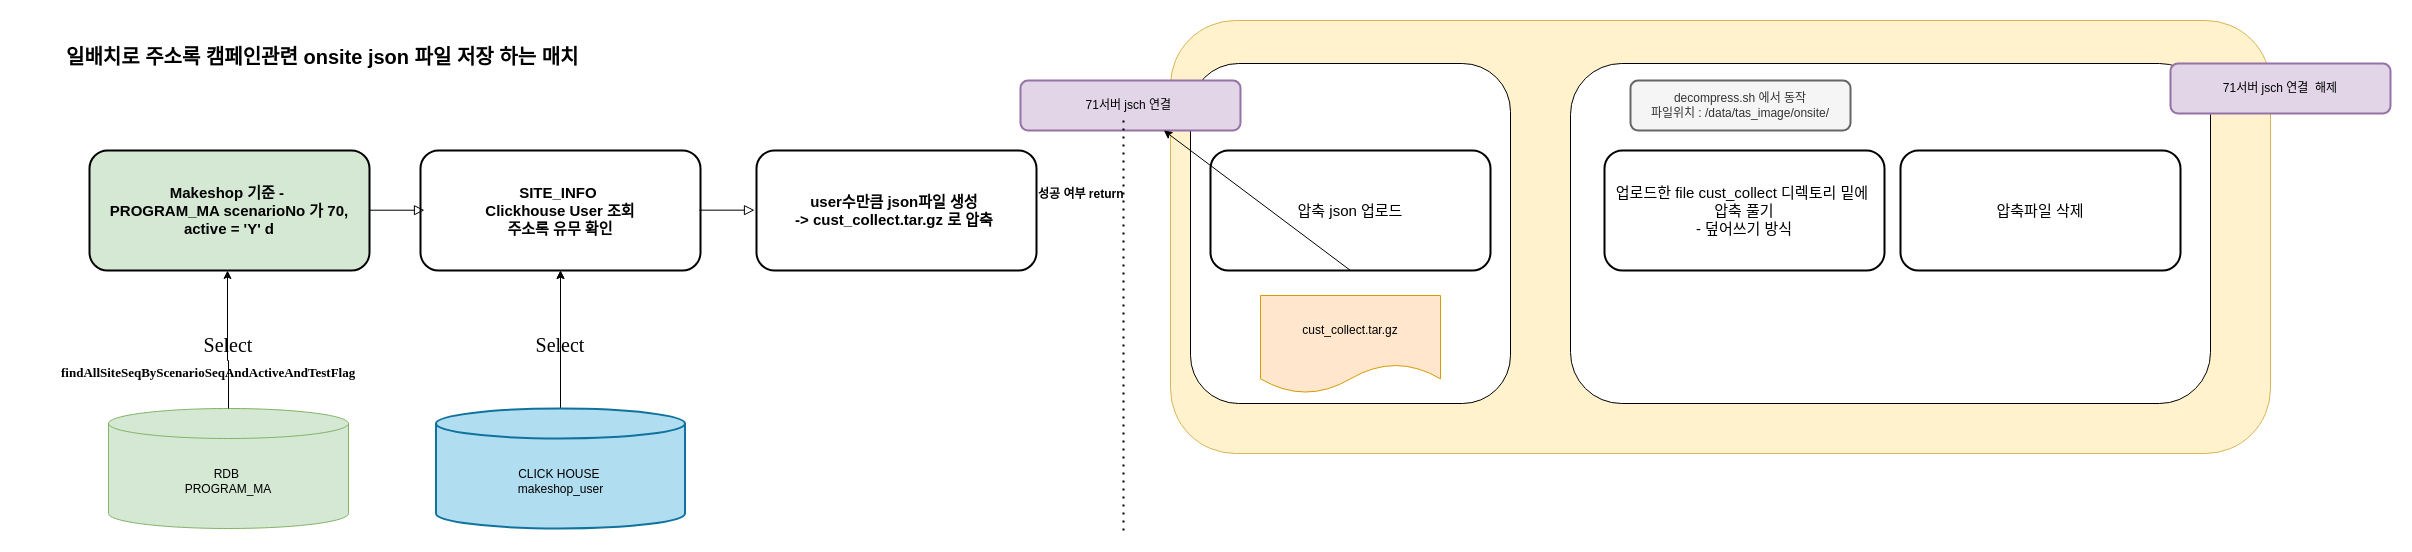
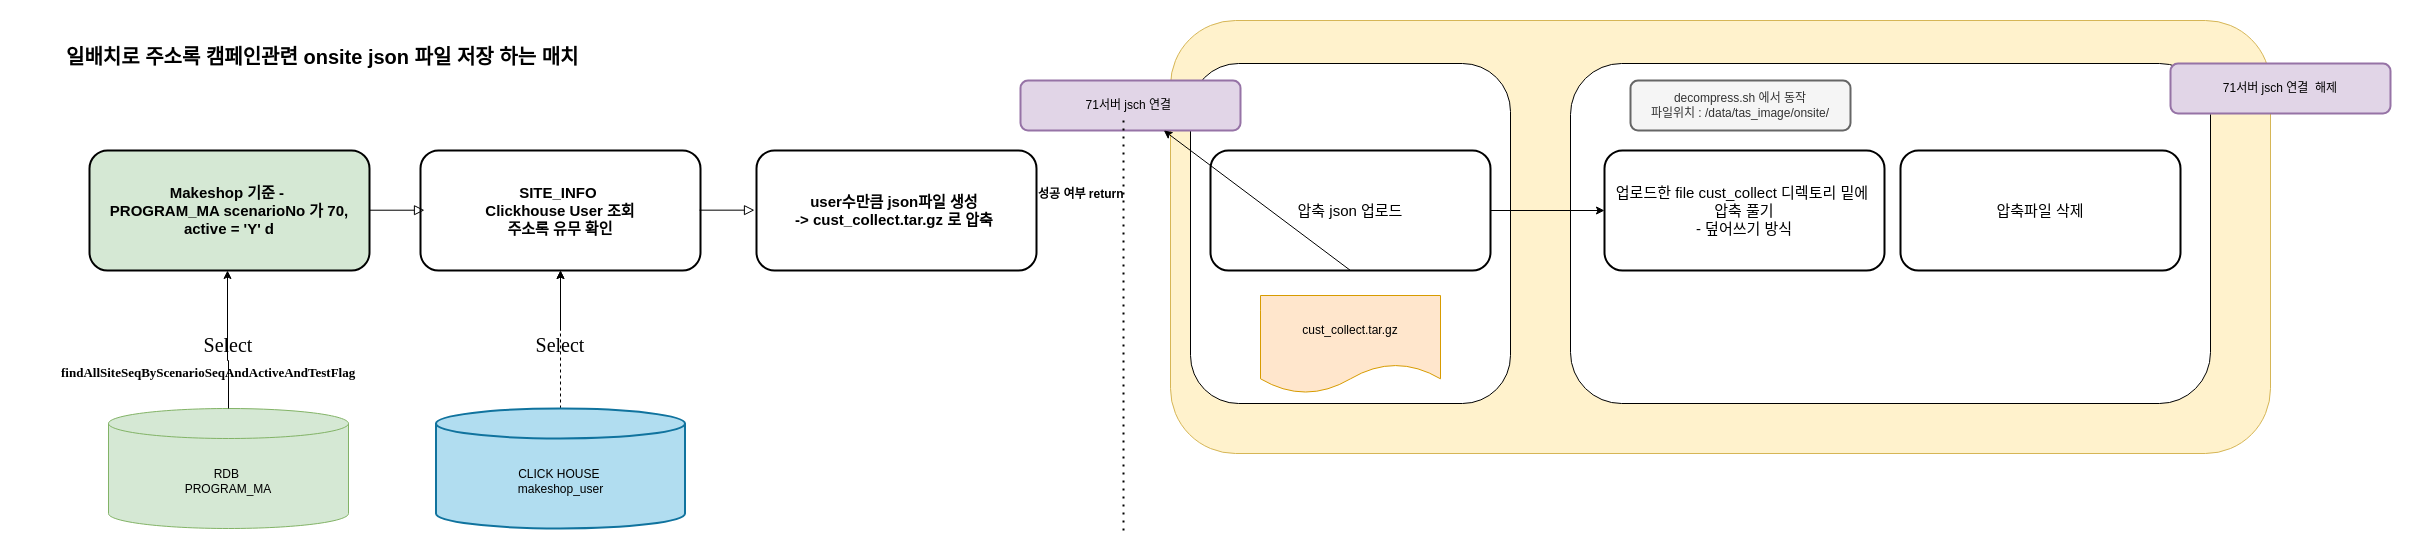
  <mxCell id="0" />
  <mxCell id="1" parent="0" />
  <mxCell id="2" value="" style="rounded=1;whiteSpace=wrap;html=1;fillColor=#fff2cc;strokeColor=#d6b656;" vertex="1" parent="1"><mxGeometry x="1170" y="20" width="1100" height="433" as="geometry" /></mxCell>
  <mxCell id="3" value="" style="rounded=1;whiteSpace=wrap;html=1;" vertex="1" parent="1"><mxGeometry x="1570" y="63" width="640" height="340" as="geometry" /></mxCell>
  <mxCell id="4" value="" style="rounded=1;whiteSpace=wrap;html=1;" vertex="1" parent="1"><mxGeometry x="1190" y="63" width="320" height="340" as="geometry" /></mxCell>
  <mxCell id="5" value="&lt;span style=&quot;font-size: 20px;&quot;&gt;&lt;font style=&quot;font-size: 20px;&quot;&gt;일배치로 주소록 캠페인관련 onsite json 파일 저장 하는 매치&lt;/font&gt;&amp;nbsp;&lt;/span&gt;" style="text;strokeColor=none;align=center;fillColor=none;html=1;verticalAlign=middle;whiteSpace=wrap;rounded=0;fontStyle=1;fontSize=20;" parent="1" vertex="1"><mxGeometry x="20" y="31" width="610" height="50" as="geometry" /></mxCell>
  <mxCell id="6" value="RDB&amp;nbsp;&lt;br&gt;PROGRAM_MA" style="shape=cylinder3;whiteSpace=wrap;html=1;boundedLbl=1;backgroundOutline=1;size=15;fillColor=#d5e8d4;strokeColor=#82b366;" parent="1" vertex="1"><mxGeometry x="108" y="408" width="240" height="120" as="geometry" /></mxCell>
  <mxCell id="7" value="" style="edgeStyle=orthogonalEdgeStyle;rounded=0;orthogonalLoop=1;jettySize=auto;html=1;exitX=0.5;exitY=0;exitDx=0;exitDy=0;exitPerimeter=0;" parent="1" source="6" edge="1"><mxGeometry relative="1" as="geometry"><mxPoint x="227.47" y="390" as="sourcePoint" /><mxPoint x="227" y="270" as="targetPoint" /><Array as="points"><mxPoint x="228" y="360" /></Array></mxGeometry></mxCell>
  <mxCell id="8" value="&lt;div style=&quot;&quot;&gt;findAllSiteSeqByScenarioSeqAndActiveAndTestFlag&lt;br&gt;&lt;/div&gt;" style="text;whiteSpace=wrap;html=1;fontStyle=1;fontSize=13;fontFamily=Verdana;labelBackgroundColor=none;" parent="1" vertex="1"><mxGeometry x="59" y="358" width="320" height="40" as="geometry" /></mxCell>
  <mxCell id="9" value="Select" style="whiteSpace=wrap;html=1;sketch=1;hachureGap=4;jiggle=2;curveFitting=1;fontFamily=Architects Daughter;fontSource=https%3A%2F%2Ffonts.googleapis.com%2Fcss%3Ffamily%3DArchitects%2BDaughter;fontSize=20;strokeColor=none;fillColor=none;" parent="1" vertex="1"><mxGeometry x="168" y="330" width="120" height="28" as="geometry" /></mxCell>
  <mxCell id="10" value="&lt;b&gt;Makeshop 기준 -&amp;nbsp;&lt;/b&gt;&lt;div&gt;&lt;b&gt;PROGRAM_MA scenarioNo 가 70,&lt;/b&gt;&lt;/div&gt;&lt;div&gt;&lt;b&gt;active = 'Y' d&lt;/b&gt;&lt;/div&gt;" style="rounded=1;whiteSpace=wrap;html=1;fontSize=15;glass=0;strokeWidth=2;shadow=0;labelBackgroundColor=none;fillColor=#d5e8d4;" vertex="1" parent="1"><mxGeometry x="89" y="150" width="280" height="120" as="geometry" /></mxCell>
  <mxCell id="11" value="&lt;div&gt;&lt;b&gt;SITE_INFO&amp;nbsp;&lt;/b&gt;&lt;/div&gt;&lt;b&gt;Clickhouse User 조회&lt;/b&gt;&lt;div&gt;&lt;b&gt;주소록 유무 확인&lt;/b&gt;&lt;/div&gt;" style="rounded=1;whiteSpace=wrap;html=1;fontSize=15;glass=0;strokeWidth=2;shadow=0;labelBackgroundColor=none;" vertex="1" parent="1"><mxGeometry x="420" y="150" width="280" height="120" as="geometry" /></mxCell>
  <mxCell id="12" value="" style="rounded=0;html=1;jettySize=auto;orthogonalLoop=1;fontSize=11;endArrow=block;endFill=0;endSize=8;strokeWidth=1;shadow=0;labelBackgroundColor=none;edgeStyle=orthogonalEdgeStyle;fontColor=default;exitX=1;exitY=0.5;exitDx=0;exitDy=0;entryX=0;entryY=0.5;entryDx=0;entryDy=0;" edge="1" parent="1"><mxGeometry relative="1" as="geometry"><mxPoint x="424" y="209.71" as="targetPoint" /><mxPoint x="369" y="209.71" as="sourcePoint" /></mxGeometry></mxCell>
- <mxCell id="13" value="" style="edgeStyle=orthogonalEdgeStyle;rounded=0;orthogonalLoop=1;jettySize=auto;html=1;entryX=0.5;entryY=1;entryDx=0;entryDy=0;" edge="1" parent="1" source="14" target="11"><mxGeometry relative="1" as="geometry" /></mxCell>
+ <mxCell id="13" value="" style="edgeStyle=orthogonalEdgeStyle;rounded=0;orthogonalLoop=1;jettySize=auto;html=1;entryX=0.5;entryY=1;entryDx=0;entryDy=0;dashed=1;" edge="1" parent="1" source="14" target="11"><mxGeometry relative="1" as="geometry" /></mxCell>
  <mxCell id="14" value="CLICK HOUSE&amp;nbsp;&lt;br&gt;makeshop_user" style="shape=cylinder3;whiteSpace=wrap;html=1;boundedLbl=1;backgroundOutline=1;size=15;strokeWidth=2;labelBackgroundColor=none;fillColor=#b1ddf0;strokeColor=#10739e;" vertex="1" parent="1"><mxGeometry x="435.5" y="408" width="249" height="120" as="geometry" /></mxCell>
  <mxCell id="15" value="" style="edgeStyle=orthogonalEdgeStyle;rounded=0;orthogonalLoop=1;jettySize=auto;html=1;" edge="1" parent="1" source="16" target="11"><mxGeometry relative="1" as="geometry" /></mxCell>
  <mxCell id="16" value="Select" style="whiteSpace=wrap;html=1;sketch=1;hachureGap=4;jiggle=2;curveFitting=1;fontFamily=Architects Daughter;fontSource=https%3A%2F%2Ffonts.googleapis.com%2Fcss%3Ffamily%3DArchitects%2BDaughter;fontSize=20;strokeColor=none;fillColor=none;" vertex="1" parent="1"><mxGeometry x="500" y="330" width="120" height="28" as="geometry" /></mxCell>
  <mxCell id="17" value="&lt;b&gt;user수만큼 json파일 생성&amp;nbsp;&lt;/b&gt;&lt;div&gt;&lt;b&gt;-&amp;gt; cust_collect.tar.gz 로 압축&amp;nbsp;&lt;/b&gt;&lt;/div&gt;" style="rounded=1;whiteSpace=wrap;html=1;fontSize=15;glass=0;strokeWidth=2;shadow=0;labelBackgroundColor=none;" vertex="1" parent="1"><mxGeometry x="756" y="150" width="280" height="120" as="geometry" /></mxCell>
  <mxCell id="18" value="" style="rounded=0;html=1;jettySize=auto;orthogonalLoop=1;fontSize=11;endArrow=block;endFill=0;endSize=8;strokeWidth=1;shadow=0;labelBackgroundColor=none;edgeStyle=orthogonalEdgeStyle;fontColor=default;exitX=1;exitY=0.5;exitDx=0;exitDy=0;entryX=0;entryY=0.5;entryDx=0;entryDy=0;" edge="1" parent="1"><mxGeometry relative="1" as="geometry"><mxPoint x="754" y="209.66" as="targetPoint" /><mxPoint x="699" y="209.66" as="sourcePoint" /></mxGeometry></mxCell>
  <mxCell id="19" value="압축 json 업로드" style="rounded=1;whiteSpace=wrap;html=1;fontSize=15;glass=0;strokeWidth=2;shadow=0;labelBackgroundColor=none;" vertex="1" parent="1"><mxGeometry x="1210" y="150" width="280" height="120" as="geometry" /></mxCell>
  <mxCell id="20" value="71서버 jsch 연결&amp;nbsp;" style="whiteSpace=wrap;html=1;rounded=1;glass=0;strokeWidth=2;shadow=0;labelBackgroundColor=none;fillColor=#e1d5e7;strokeColor=#9673a6;" vertex="1" parent="1"><mxGeometry x="1020" y="80" width="220" height="50" as="geometry" /></mxCell>
  <mxCell id="21" value="" style="endArrow=none;dashed=1;html=1;dashPattern=1 3;strokeWidth=2;rounded=0;" edge="1" parent="1"><mxGeometry width="50" height="50" relative="1" as="geometry"><mxPoint x="1123" y="530" as="sourcePoint" /><mxPoint x="1123" y="120" as="targetPoint" /></mxGeometry></mxCell>
  <mxCell id="22" value="업로드한 file cust_collect 디렉토리 밑에&amp;nbsp;&lt;div&gt;압축 풀기&lt;/div&gt;&lt;div&gt;- 덮어쓰기 방식&lt;/div&gt;" style="rounded=1;whiteSpace=wrap;html=1;fontSize=15;glass=0;strokeWidth=2;shadow=0;labelBackgroundColor=none;" vertex="1" parent="1"><mxGeometry x="1604" y="150" width="280" height="120" as="geometry" /></mxCell>
  <mxCell id="23" value="압축파일 삭제" style="rounded=1;whiteSpace=wrap;html=1;fontSize=15;glass=0;strokeWidth=2;shadow=0;labelBackgroundColor=none;" vertex="1" parent="1"><mxGeometry x="1900" y="150" width="280" height="120" as="geometry" /></mxCell>
  <mxCell id="24" value="71서버 jsch 연결&amp;nbsp; 해제" style="whiteSpace=wrap;html=1;rounded=1;glass=0;strokeWidth=2;shadow=0;labelBackgroundColor=none;fillColor=#e1d5e7;strokeColor=#9673a6;" vertex="1" parent="1"><mxGeometry x="2170" y="63" width="220" height="50" as="geometry" /></mxCell>
  <mxCell id="25" value="&lt;b&gt;성공 여부 return&amp;nbsp;&lt;/b&gt;" style="text;whiteSpace=wrap;html=1;" vertex="1" parent="1"><mxGeometry x="1036" y="180" width="146" height="40" as="geometry" /></mxCell>
  <mxCell id="26" value="cust_collect.tar.gz" style="shape=document;whiteSpace=wrap;html=1;boundedLbl=1;fillColor=#ffe6cc;strokeColor=#d79b00;" vertex="1" parent="1"><mxGeometry x="1260" y="295" width="180" height="98" as="geometry" /></mxCell>
  <mxCell id="27" value="" style="endArrow=classic;html=1;rounded=0;exitX=0.5;exitY=1;exitDx=0;exitDy=0;" edge="1" parent="1" source="19" target="20"><mxGeometry width="50" height="50" relative="1" as="geometry"><mxPoint x="1550" y="240" as="sourcePoint" /><mxPoint x="1600" y="190" as="targetPoint" /></mxGeometry></mxCell>
  <mxCell id="28" value="decompress.sh 에서 동작&lt;div&gt;파일위치 : /data/tas_image/onsite/&lt;/div&gt;" style="whiteSpace=wrap;html=1;rounded=1;glass=0;strokeWidth=2;shadow=0;labelBackgroundColor=none;fillColor=#f5f5f5;strokeColor=#666666;fontColor=#333333;" vertex="1" parent="1"><mxGeometry x="1630" y="80" width="220" height="50" as="geometry" /></mxCell>
+ <mxCell id="29" value="" style="endArrow=classic;html=1;rounded=0;exitX=1;exitY=0.5;exitDx=0;exitDy=0;entryX=0;entryY=0.5;entryDx=0;entryDy=0;" edge="1" parent="1" source="19" target="22"><mxGeometry width="50" height="50" relative="1" as="geometry"><mxPoint x="1570" y="540" as="sourcePoint" /><mxPoint x="1620" y="490" as="targetPoint" /></mxGeometry></mxCell>
